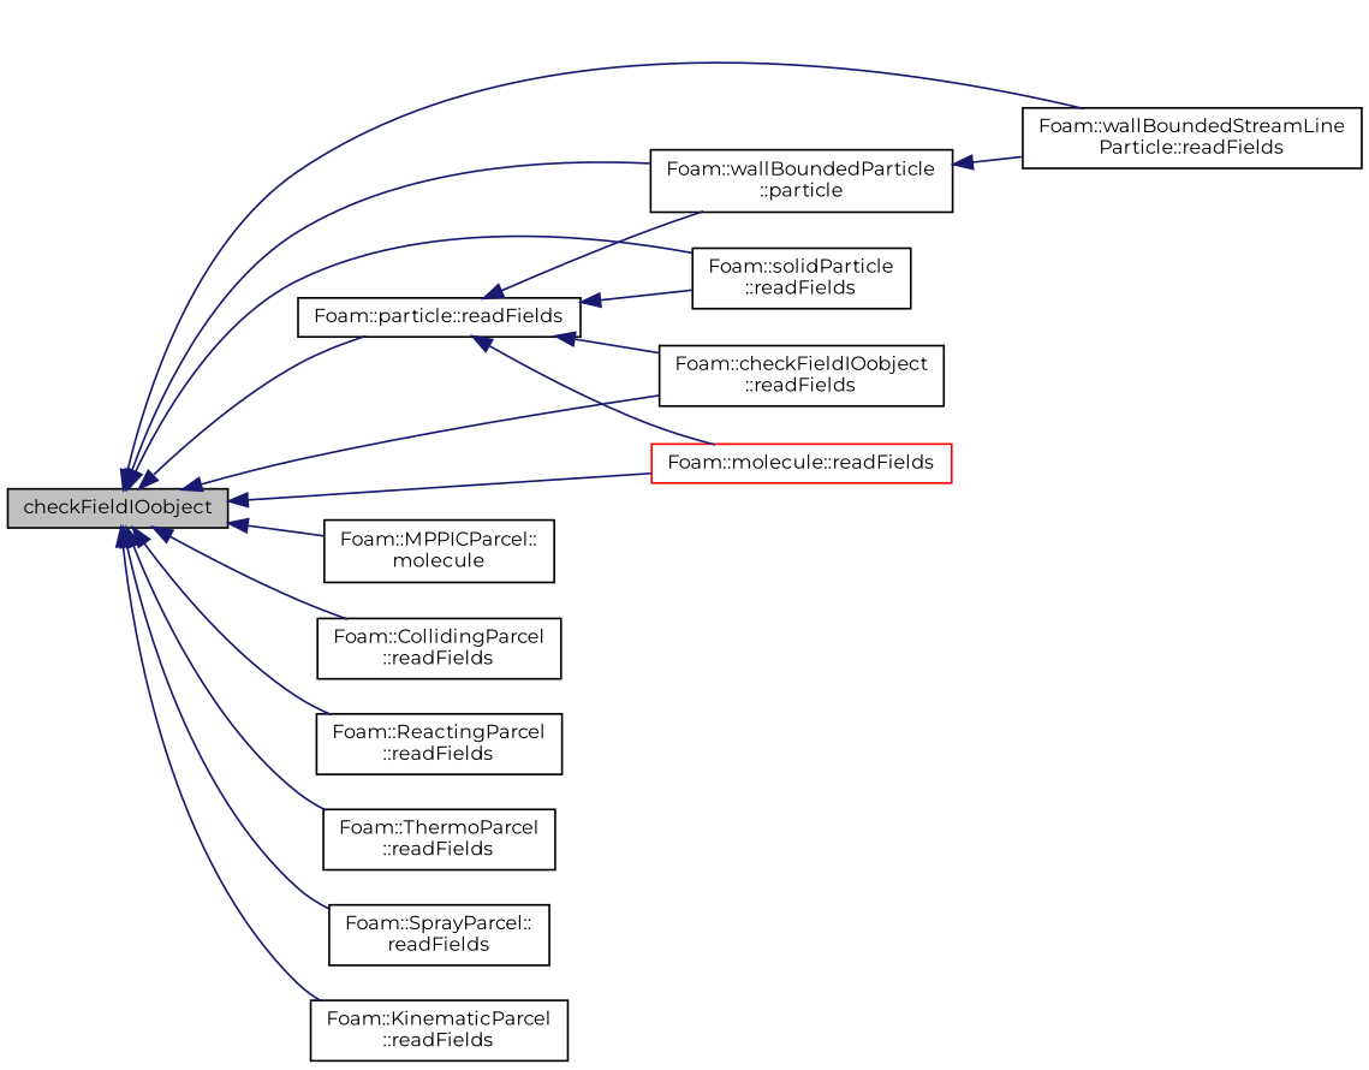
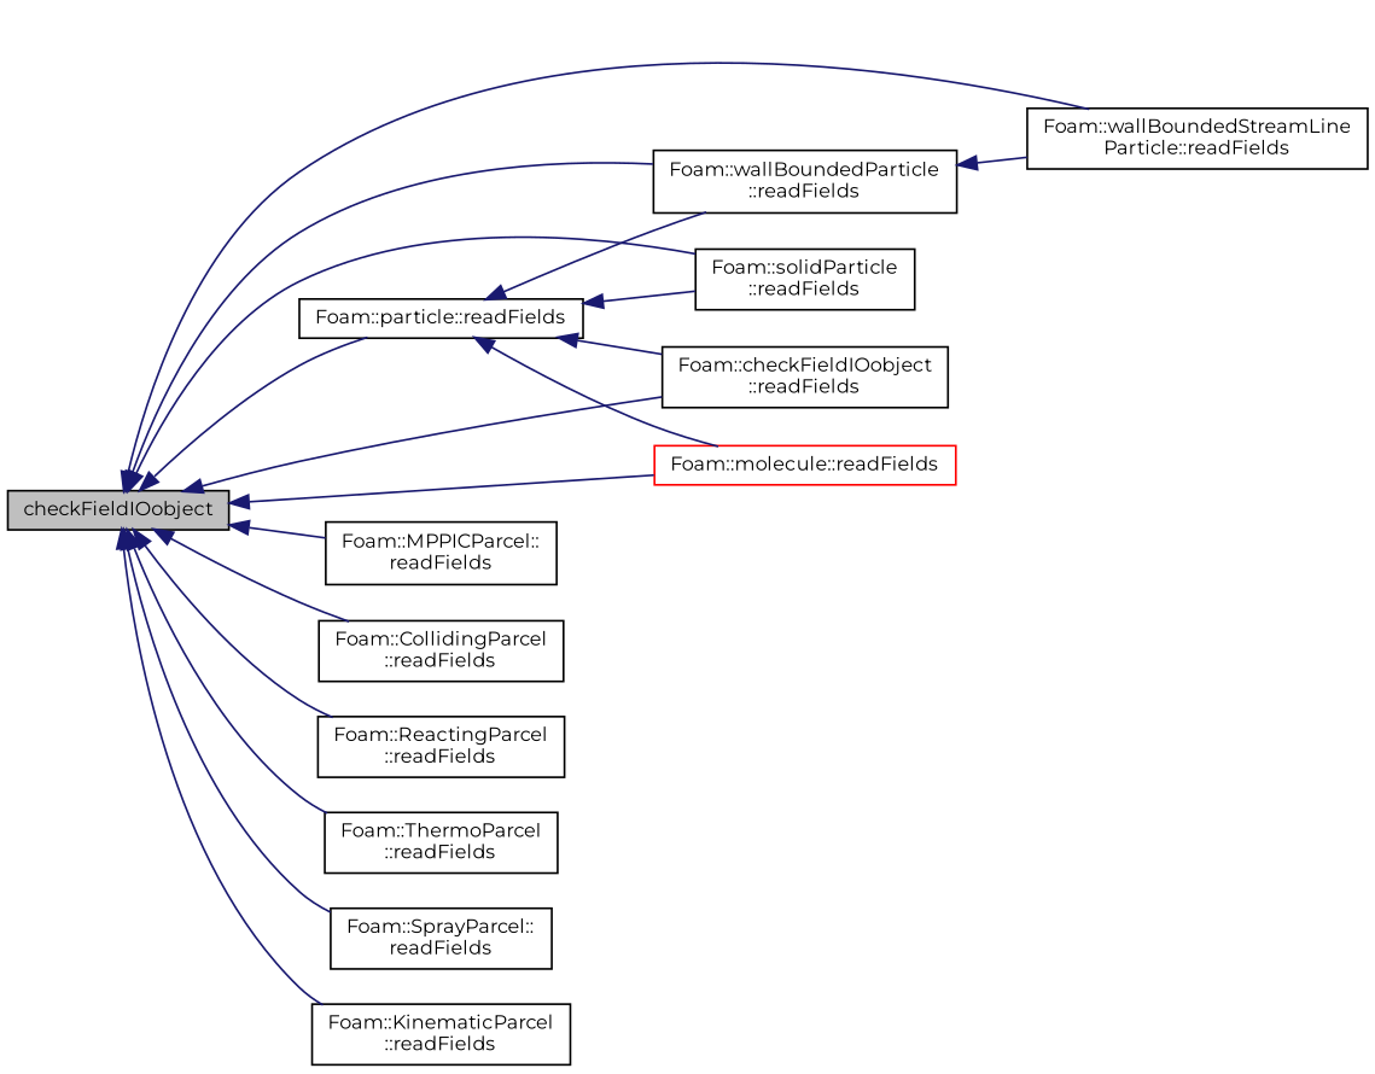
  digraph {
    fontname=Montserrat
    rankdir=LR
    node [color=black fontname=Montserrat fontsize=10 shape=record]
    edge [color=midnightblue dir=back fontname=Montserrat fontsize=10 labelfontname=FreeSans labelfontsize=10 style=solid]
    n1 [fillcolor=grey75 fontcolor=black height=0.2 label=checkFieldIOobject style=filled width=0.4]
    n2 [height=0.2 label="Foam::wallBoundedStreamLine\lParticle::readFields" width=0.4]
    n3 [height=0.2 label="Foam::solidParticle\l::readFields" width=0.4]
-   n4 [height=0.2 label="Foam::MPPICParcel::\lmolecule" width=0.4]
+   n4 [height=0.2 label="Foam::MPPICParcel::\lreadFields" width=0.4]
    n5 [height=0.2 label="Foam::checkFieldIOobject\l::readFields" width=0.4]
    n6 [height=0.2 label="Foam::CollidingParcel\l::readFields" width=0.4]
-   n7 [height=0.2 label="Foam::wallBoundedParticle\l::particle" width=0.4]
+   n7 [height=0.2 label="Foam::wallBoundedParticle\l::readFields" width=0.4]
    n8 [color=red height=0.2 label="Foam::molecule::readFields" width=0.4]
    n9 [height=0.2 label="Foam::ReactingParcel\l::readFields" width=0.4]
    n10 [height=0.2 label="Foam::ThermoParcel\l::readFields" width=0.4]
    n11 [height=0.2 label="Foam::SprayParcel::\lreadFields" width=0.4]
    n12 [height=0.2 label="Foam::particle::readFields" width=0.4]
    n13 [height=0.2 label="Foam::KinematicParcel\l::readFields" width=0.4]
    n1 -> n2
    n1 -> n3
    n1 -> n4
    n1 -> n5
    n1 -> n6
    n1 -> n7
    n1 -> n8
    n1 -> n9
    n1 -> n10
    n1 -> n11
    n1 -> n12
    n1 -> n13
    n7 -> n2
    n12 -> n3
    n12 -> n5
    n12 -> n7
    n12 -> n8
  }
